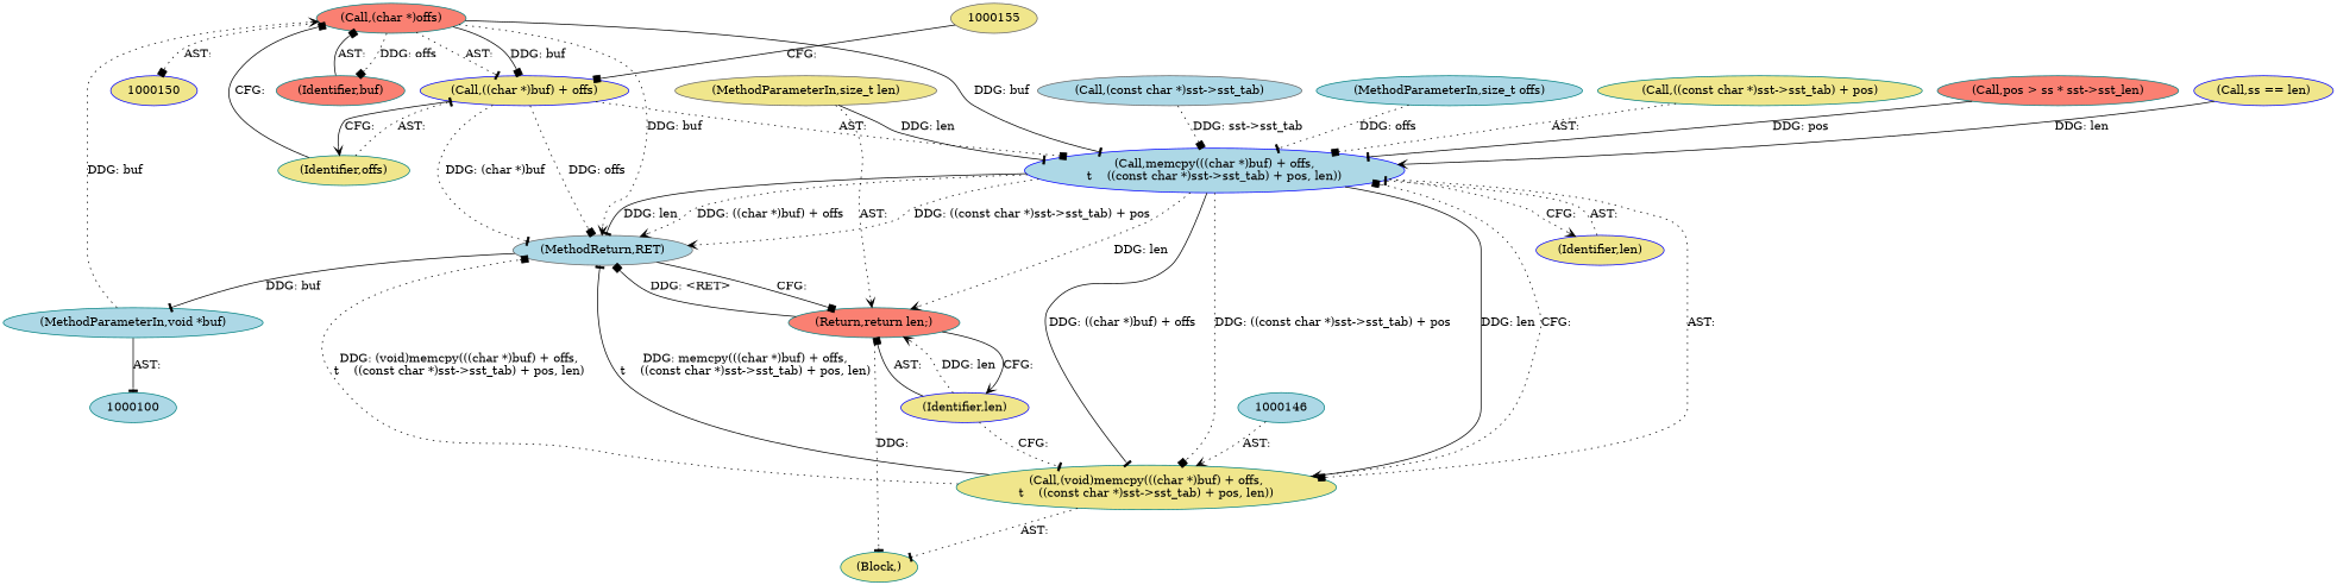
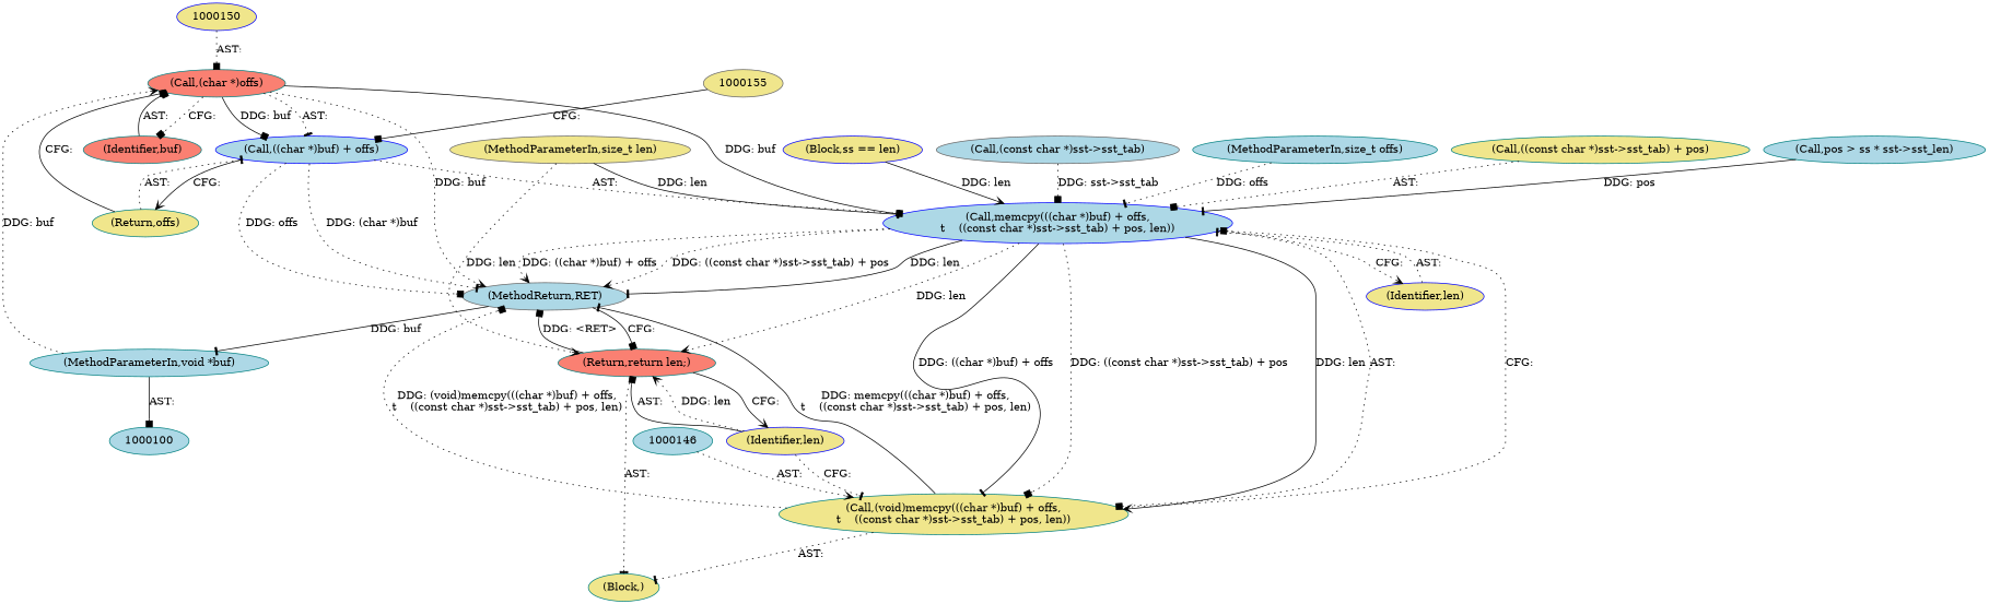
  digraph {
    node [color=teal fillcolor=khaki style=filled]
    edge [arrowhead=box style=dotted]
    n1 [fillcolor=salmon label="(Call,(char *)offs)"]
    n2 [color=blue fillcolor=lightblue label="(Call,memcpy(((char *)buf) + offs,\n\t    ((const char *)sst->sst_tab) + pos, len))"]
-   n3 [color=blue label="(Call,((char *)buf) + offs)"]
+   n3 [color=blue fillcolor=lightblue label="(Call,((char *)buf) + offs)"]
    n4 [fillcolor=salmon label="(Identifier,buf)"]
    n5 [color=gray40 fillcolor=lightblue label="(MethodReturn,RET)"]
    n6 [label="(Call,(void)memcpy(((char *)buf) + offs,\n\t    ((const char *)sst->sst_tab) + pos, len))"]
    n7 [fillcolor=salmon label="(Return,return len;)"]
    n8 [color=blue label="(Identifier,len)"]
-   n9 [label="(Identifier,offs)"]
+   n9 [label="(Return,offs)"]
    n10 [fillcolor=lightblue label="(MethodParameterIn,void *buf)"]
    1000100 [fillcolor=lightblue]
    n12 [label="(Block,)"]
    n13 [color=blue label="(Identifier,len)"]
    n14 [color=gray40 label="(MethodParameterIn,size_t len)"]
    n15 [color=gray40 fillcolor=lightblue label="(Call,(const char *)sst->sst_tab)"]
    n16 [fillcolor=lightblue label="(MethodParameterIn,size_t offs)"]
    n17 [label="(Call,((const char *)sst->sst_tab) + pos)"]
-   n18 [fillcolor=salmon label="(Call,pos > ss * sst->sst_len)"]
-   n19 [color=blue label="(Call,ss == len)"]
+   n18 [fillcolor=lightblue label="(Call,pos > ss * sst->sst_len)"]
+   n19 [color=blue label="(Block,ss == len)"]
    1000150 [color=blue]
    1000146 [fillcolor=lightblue]
    1000155 [color=gray40]
    n1 -> n2 [arrowhead=tee label="DDG: buf" style=solid]
    n1 -> n3 [arrowhead=tee label="AST: "]
    n1 -> n3 [label="DDG: buf" style=solid]
-   n1 -> n4 [label="DDG: offs"]
+   n1 -> n4 [label="CFG: "]
    n1 -> n5 [arrowhead=vee label="DDG: buf"]
    n2 -> n5 [arrowhead=tee label="DDG: len" style=solid]
    n2 -> n5 [arrowhead=vee label="DDG: ((char *)buf) + offs"]
    n2 -> n5 [arrowhead=vee label="DDG: ((const char *)sst->sst_tab) + pos"]
    n2 -> n6 [label="AST: "]
    n2 -> n6 [arrowhead=tee label="DDG: ((char *)buf) + offs" style=solid]
    n2 -> n6 [label="DDG: ((const char *)sst->sst_tab) + pos"]
    n2 -> n6 [arrowhead=vee label="DDG: len" style=solid]
    n2 -> n7 [arrowhead=vee label="DDG: len"]
    n2 -> n8 [arrowhead=vee label="CFG: "]
    n3 -> n2 [label="AST: "]
    n3 -> n5 [label="DDG: offs"]
    n3 -> n5 [arrowhead=tee label="DDG: (char *)buf"]
    n3 -> n9 [arrowhead=vee label="CFG: " style=solid]
    n4 -> n1 [label="AST: " style=solid]
    n5 -> n7 [label="CFG: " style=solid]
    n5 -> n10 [arrowhead=tee label="DDG: buf" style=solid]
    n6 -> n2 [label="CFG: "]
    n6 -> n5 [label="DDG: (void)memcpy(((char *)buf) + offs,\n\t    ((const char *)sst->sst_tab) + pos, len)"]
    n6 -> n5 [arrowhead=tee label="DDG: memcpy(((char *)buf) + offs,\n\t    ((const char *)sst->sst_tab) + pos, len)" style=solid]
    n6 -> n12 [arrowhead=tee label="AST: "]
    n7 -> n5 [label="DDG: <RET>" style=solid]
-   n7 -> n12 [arrowhead=tee label="DDG: "]
+   n7 -> n12 [arrowhead=tee label="AST: "]
    n7 -> n13 [arrowhead=vee label="CFG: " style=solid]
    n8 -> n2 [arrowhead=tee label="AST: "]
    n9 -> n1 [label="CFG: " style=solid]
    n9 -> n3 [arrowhead=tee label="AST: "]
    n10 -> n1 [arrowhead=vee label="DDG: buf"]
-   n10 -> 1000100 [arrowhead=tee label="AST: " style=solid]
+   n10 -> 1000100 [label="AST: " style=solid]
    n13 -> n6 [arrowhead=tee label="CFG: "]
    n13 -> n7 [label="AST: " style=solid]
    n13 -> n7 [arrowhead=vee label="DDG: len"]
    n14 -> n2 [arrowhead=tee label="DDG: len" style=solid]
-   n14 -> n7 [arrowhead=vee label="AST: "]
+   n14 -> n7 [arrowhead=vee label="DDG: len"]
    n15 -> n2 [label="DDG: sst->sst_tab"]
    n16 -> n2 [arrowhead=tee label="DDG: offs"]
    n17 -> n2 [label="AST: "]
    n18 -> n2 [arrowhead=tee label="DDG: pos" style=solid]
    n19 -> n2 [arrowhead=vee label="DDG: len" style=solid]
-   n1 -> 1000150 [label="AST: "]
+   1000150 -> n1 [label="AST: "]
    1000146 -> n6 [arrowhead=vee label="AST: "]
    1000155 -> n3 [label="CFG: " style=solid]
  }
